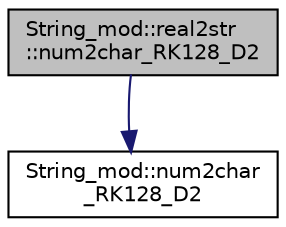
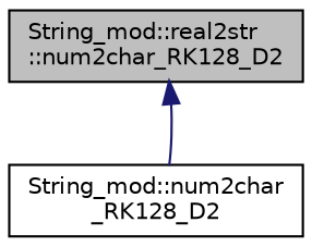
  digraph {
    rankdir=TB
    node [color=black fontname=Helvetica fontsize=10 shape=record style=filled]
    n1 [fillcolor=grey75 fontcolor=black height=0.2 label="String_mod::real2str\l::num2char_RK128_D2" width=0.4]
    n2 [fillcolor=white height=0.2 label="String_mod::num2char\l_RK128_D2" width=0.4]
-   n1 -> n2 [color=midnightblue fontname=Helvetica fontsize=10 labelfontname=Helvetica labelfontsize=10 style=solid]
+   n2 -> n1 [color=midnightblue fontname=Helvetica fontsize=10 labelfontname=Helvetica labelfontsize=10 style=solid]
  }
